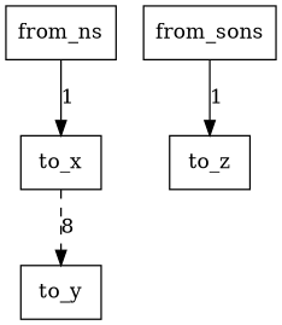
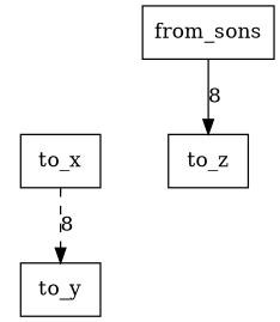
  digraph {
    rankdir=TB
    node [fillcolor=white shape=box style=filled]
    edge [style=solid]
-   n1 [label=<from_ns>]
    n2 [label=<to_x>]
    n3 [label=<to_y>]
    n4 [label=<from_sons>]
    n5 [label=<to_z>]
-   n1 -> n2 [label=1]
    n2 -> n3 [label=8 style=dashed]
-   n4 -> n5 [label=1]
+   n4 -> n5 [label=8]
  }
